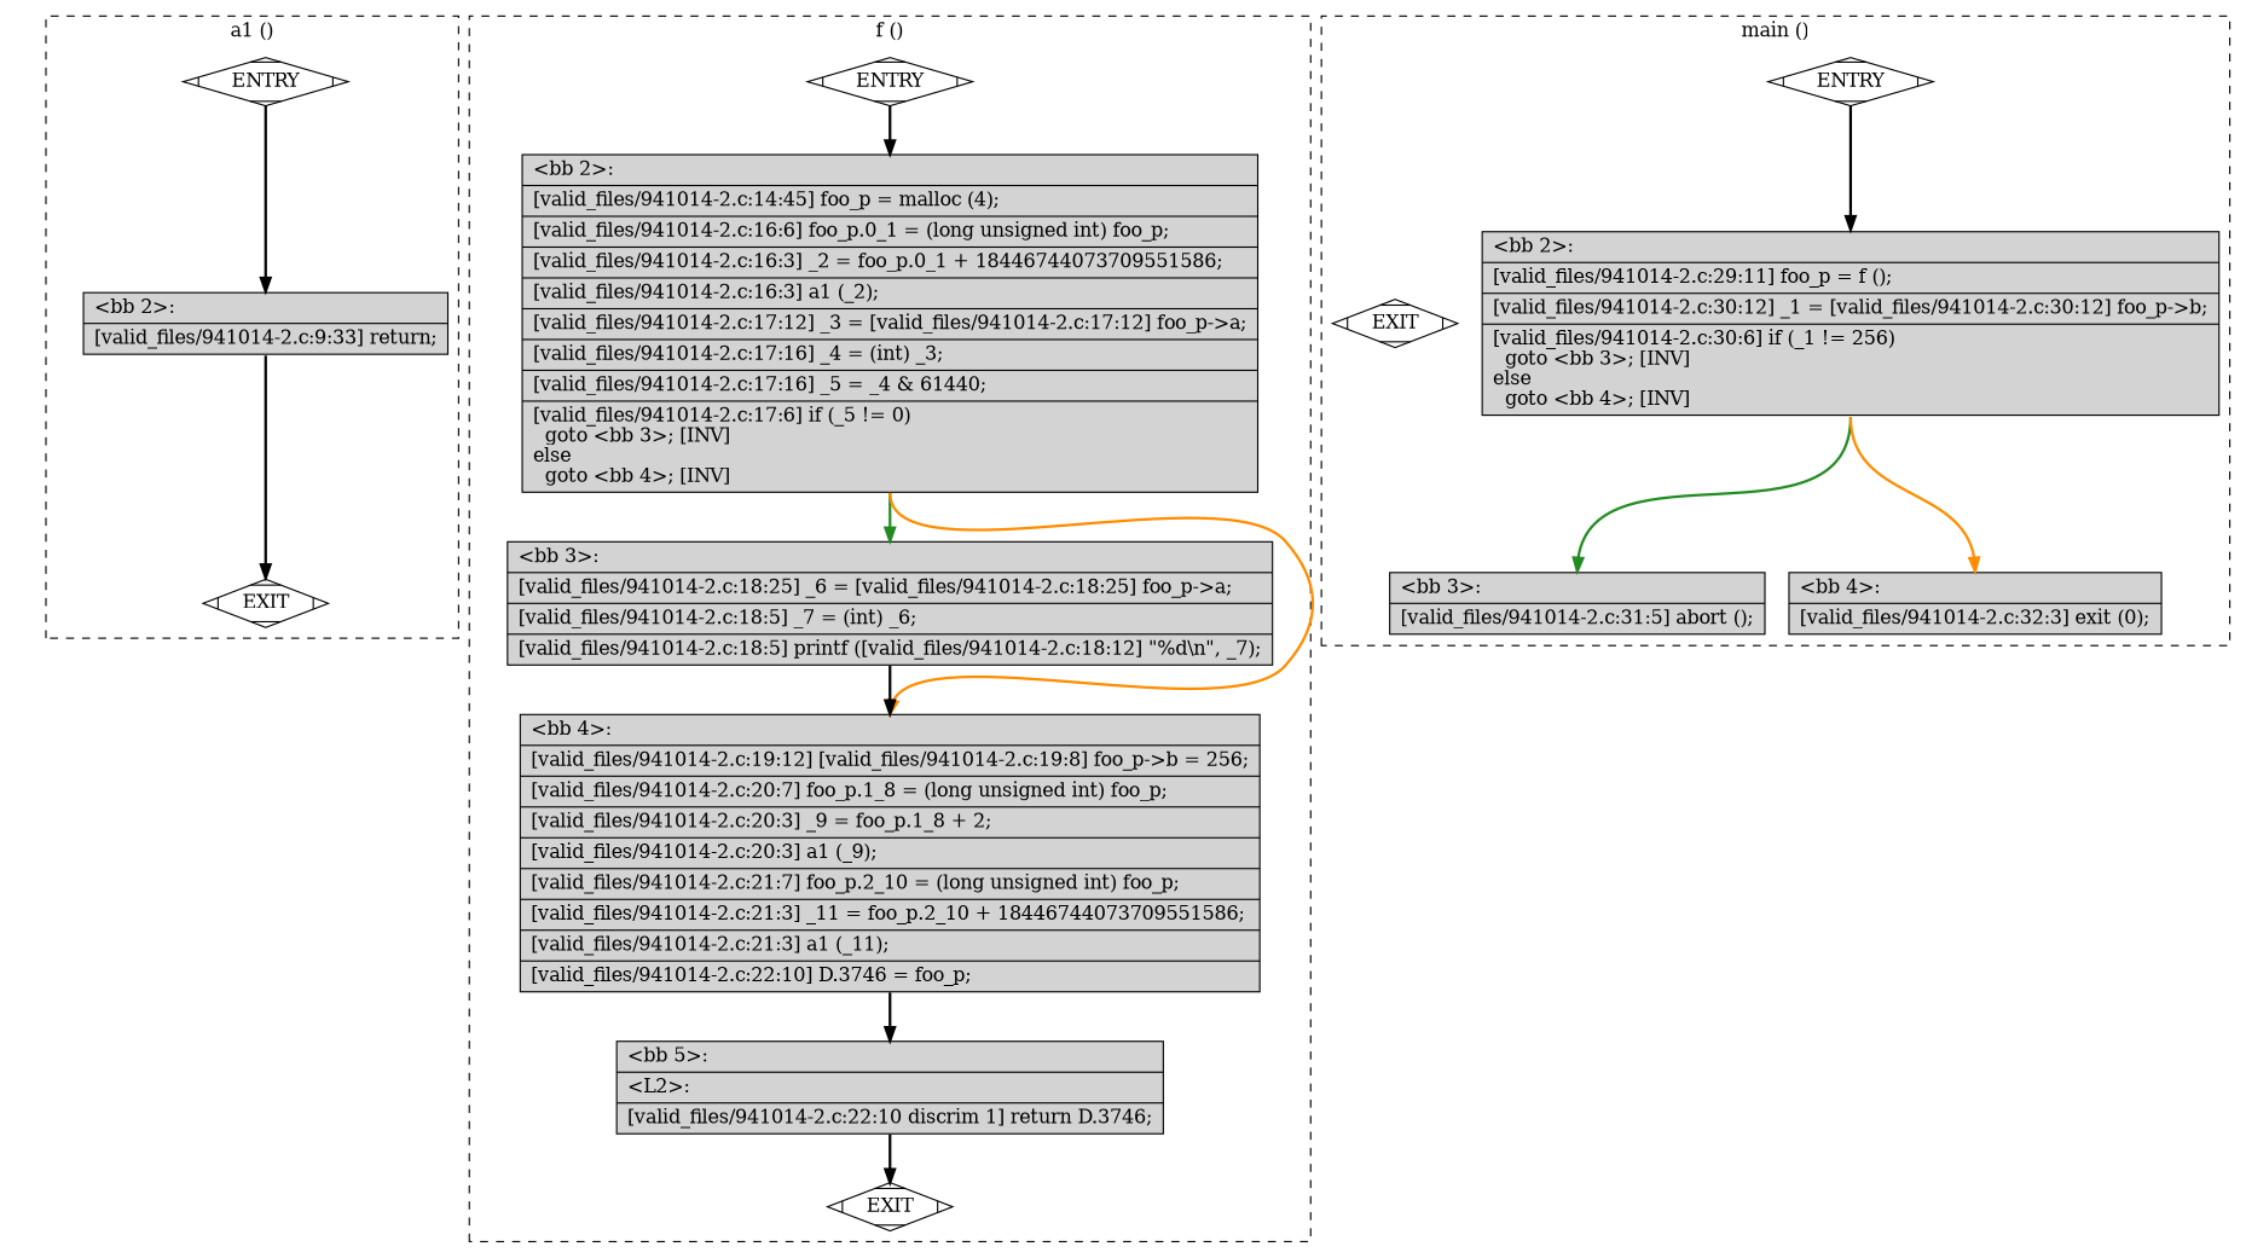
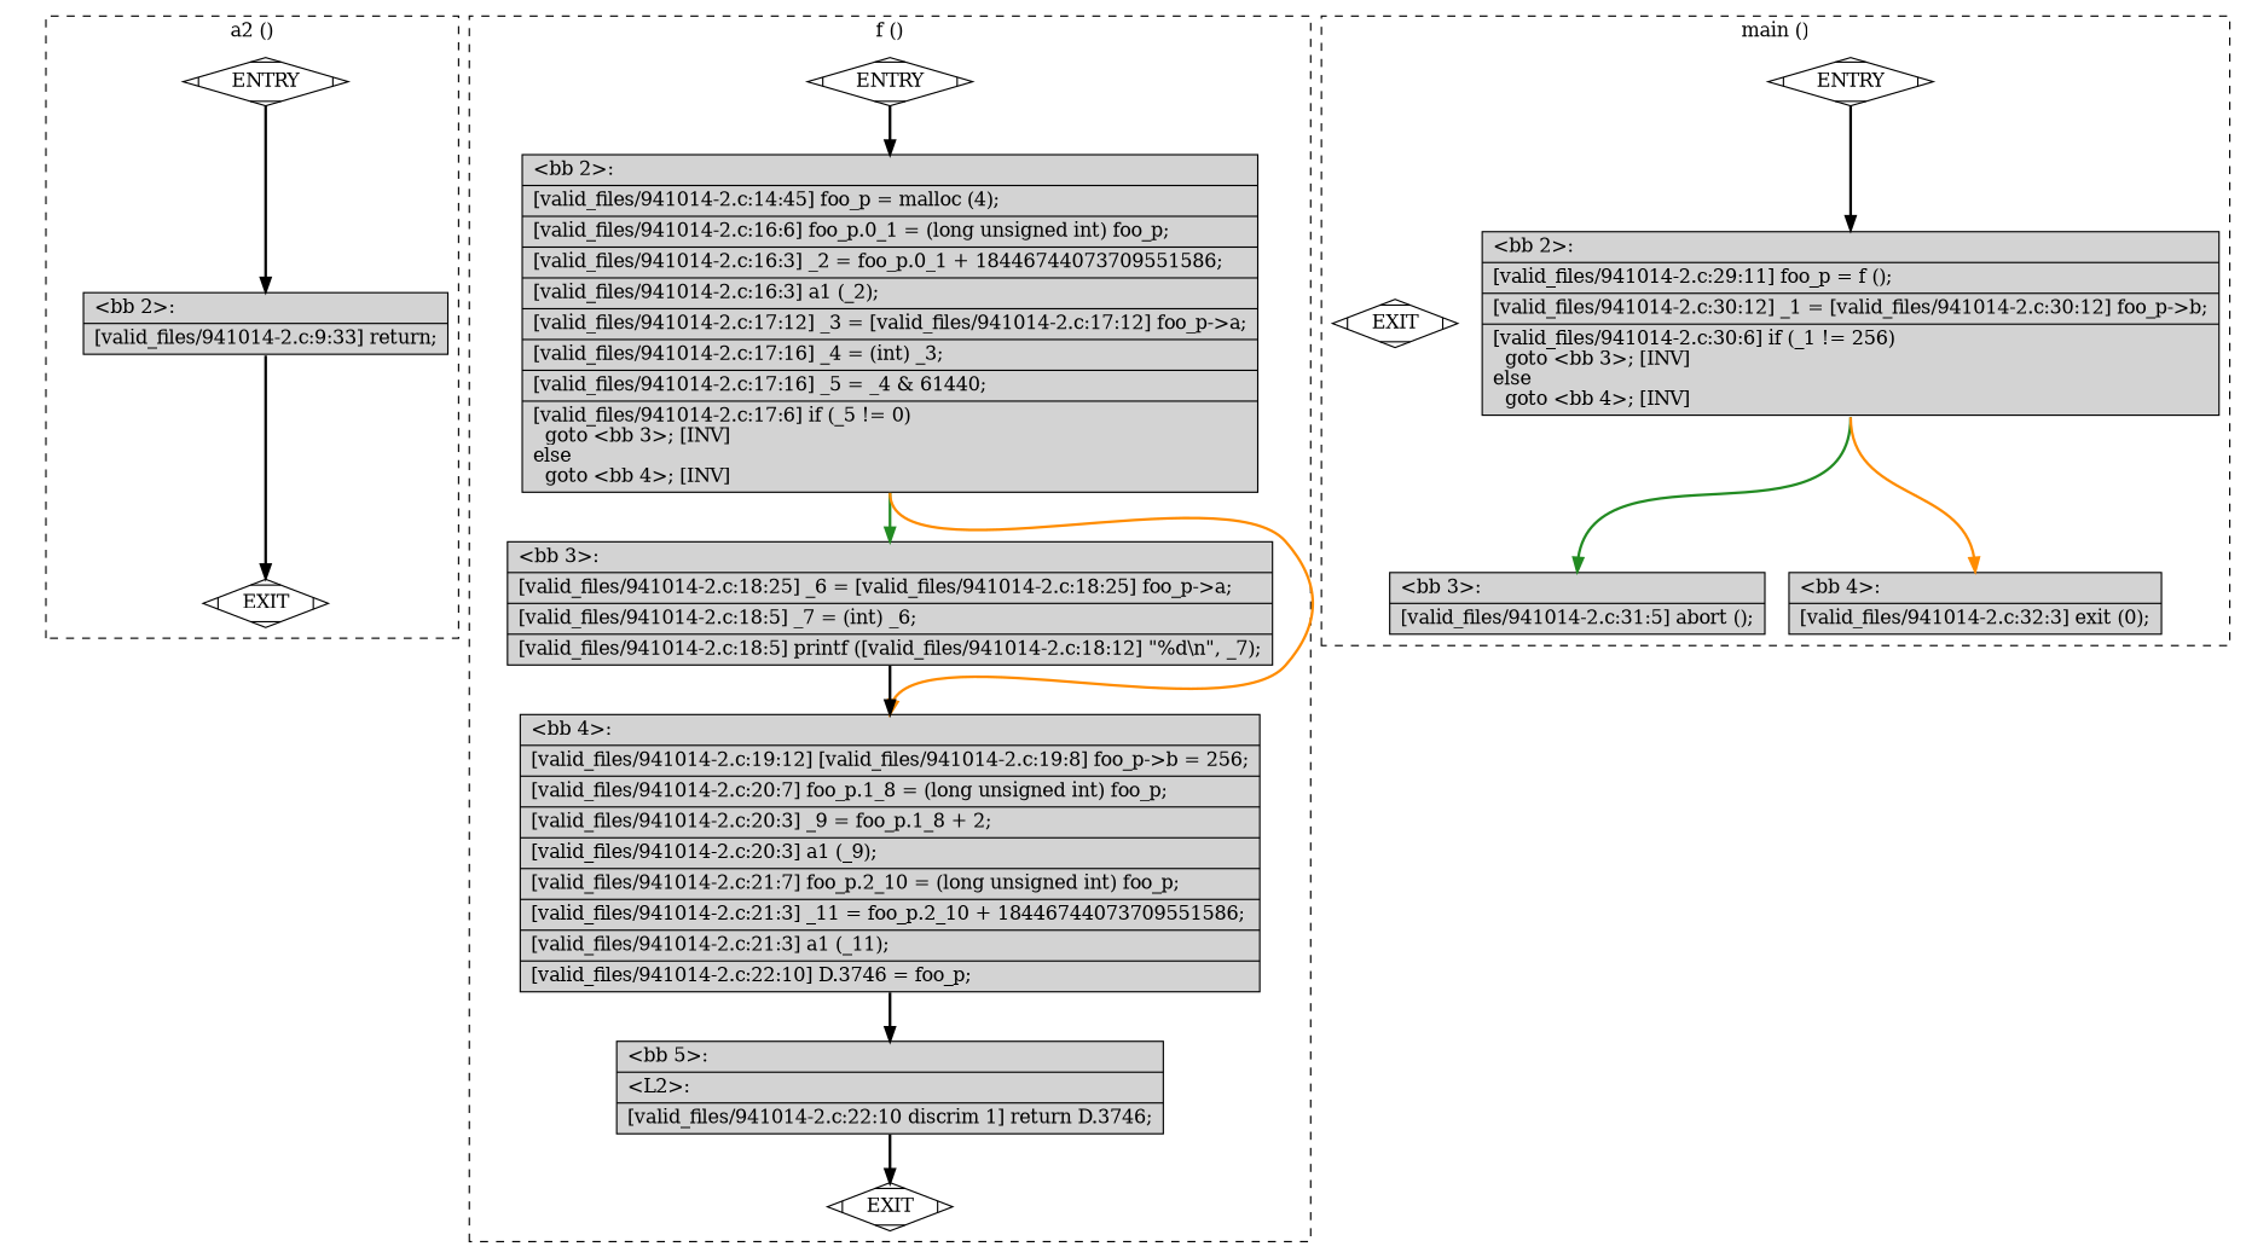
  digraph {
    node [fillcolor=lightgrey shape=record style=filled]
    edge [constraint=true headport=n style="solid,bold" tailport=s color=black weight=10]
    n1 [fillcolor=white label=ENTRY shape=Mdiamond]
    n2 [fillcolor=white label=EXIT shape=Mdiamond]
    n3 [label="{\<bb\ 2\>:\l|[valid_files/941014-2.c:9:33]\ return;\l}"]
    n4 [fillcolor=white label=ENTRY shape=Mdiamond]
    n5 [fillcolor=white label=EXIT shape=Mdiamond]
    n6 [label="{\<bb\ 2\>:\l|[valid_files/941014-2.c:14:45]\ foo_p\ =\ malloc\ (4);\l|[valid_files/941014-2.c:16:6]\ foo_p.0_1\ =\ (long\ unsigned\ int)\ foo_p;\l|[valid_files/941014-2.c:16:3]\ _2\ =\ foo_p.0_1\ +\ 18446744073709551586;\l|[valid_files/941014-2.c:16:3]\ a1\ (_2);\l|[valid_files/941014-2.c:17:12]\ _3\ =\ [valid_files/941014-2.c:17:12]\ foo_p-\>a;\l|[valid_files/941014-2.c:17:16]\ _4\ =\ (int)\ _3;\l|[valid_files/941014-2.c:17:16]\ _5\ =\ _4\ &\ 61440;\l|[valid_files/941014-2.c:17:6]\ if\ (_5\ !=\ 0)\l\ \ goto\ \<bb\ 3\>;\ [INV]\lelse\l\ \ goto\ \<bb\ 4\>;\ [INV]\l}"]
    n7 [label="{\<bb\ 3\>:\l|[valid_files/941014-2.c:18:25]\ _6\ =\ [valid_files/941014-2.c:18:25]\ foo_p-\>a;\l|[valid_files/941014-2.c:18:5]\ _7\ =\ (int)\ _6;\l|[valid_files/941014-2.c:18:5]\ printf\ ([valid_files/941014-2.c:18:12]\ \"%d\\n\",\ _7);\l}"]
    n8 [label="{\<bb\ 4\>:\l|[valid_files/941014-2.c:19:12]\ [valid_files/941014-2.c:19:8]\ foo_p-\>b\ =\ 256;\l|[valid_files/941014-2.c:20:7]\ foo_p.1_8\ =\ (long\ unsigned\ int)\ foo_p;\l|[valid_files/941014-2.c:20:3]\ _9\ =\ foo_p.1_8\ +\ 2;\l|[valid_files/941014-2.c:20:3]\ a1\ (_9);\l|[valid_files/941014-2.c:21:7]\ foo_p.2_10\ =\ (long\ unsigned\ int)\ foo_p;\l|[valid_files/941014-2.c:21:3]\ _11\ =\ foo_p.2_10\ +\ 18446744073709551586;\l|[valid_files/941014-2.c:21:3]\ a1\ (_11);\l|[valid_files/941014-2.c:22:10]\ D.3746\ =\ foo_p;\l}"]
    n9 [label="{\<bb\ 5\>:\l|\<L2\>:\l|[valid_files/941014-2.c:22:10\ discrim\ 1]\ return\ D.3746;\l}"]
    n10 [fillcolor=white label=ENTRY shape=Mdiamond]
    n11 [fillcolor=white label=EXIT shape=Mdiamond]
    n12 [label="{\<bb\ 2\>:\l|[valid_files/941014-2.c:29:11]\ foo_p\ =\ f\ ();\l|[valid_files/941014-2.c:30:12]\ _1\ =\ [valid_files/941014-2.c:30:12]\ foo_p-\>b;\l|[valid_files/941014-2.c:30:6]\ if\ (_1\ !=\ 256)\l\ \ goto\ \<bb\ 3\>;\ [INV]\lelse\l\ \ goto\ \<bb\ 4\>;\ [INV]\l}"]
    n13 [label="{\<bb\ 3\>:\l|[valid_files/941014-2.c:31:5]\ abort\ ();\l}"]
    n14 [label="{\<bb\ 4\>:\l|[valid_files/941014-2.c:32:3]\ exit\ (0);\l}"]
    subgraph cluster_1 {
      color=black
-     label="a1 ()"
+     label="a2 ()"
      style=dashed
      n1
      n2
      n3
    }
    subgraph cluster_2 {
      color=black
      label="f ()"
      style=dashed
      n4
      n5
      n6
      n7
      n8
      n9
    }
    subgraph cluster_3 {
      color=black
      label="main ()"
      style=dashed
      n10
      n11
      n12
      n13
      n14
    }
    n1 -> n2 [style=invis color="" weight=""]
    n1 -> n3 [weight=100]
    n3 -> n2
    n4 -> n5 [style=invis color="" weight=""]
    n4 -> n6 [weight=100]
    n6 -> n7 [color=forestgreen]
    n6 -> n8 [color=darkorange]
    n7 -> n8 [weight=100]
    n8 -> n9 [weight=100]
    n9 -> n5
    n10 -> n11 [style=invis color="" weight=""]
    n10 -> n12 [weight=100]
    n12 -> n13 [color=forestgreen]
    n12 -> n14 [color=darkorange]
  }
